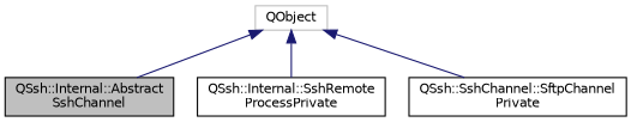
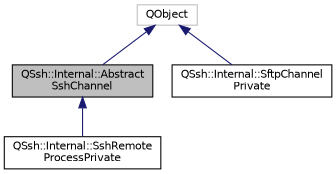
  digraph {
    node [color=black fillcolor=white fontname=Helvetica fontsize=10 shape=record style=filled]
    edge [color=midnightblue dir=back fontname=Helvetica fontsize=10 labelfontname=Helvetica labelfontsize=10 style=solid]
    n1 [fillcolor=grey75 fontcolor=black height=0.2 label="QSsh::Internal::Abstract\lSshChannel" width=0.4]
    n2 [height=0.2 label="QSsh::Internal::SshRemote\lProcessPrivate" width=0.4]
-   n3 [height=0.2 label="QSsh::SshChannel::SftpChannel\lPrivate" width=0.4]
+   n3 [height=0.2 label="QSsh::Internal::SftpChannel\lPrivate" width=0.4]
    n4 [color=grey75 height=0.2 label=QObject width=0.4]
-   n4 -> n2
+   n1 -> n2
    n4 -> n1
    n4 -> n3
  }
